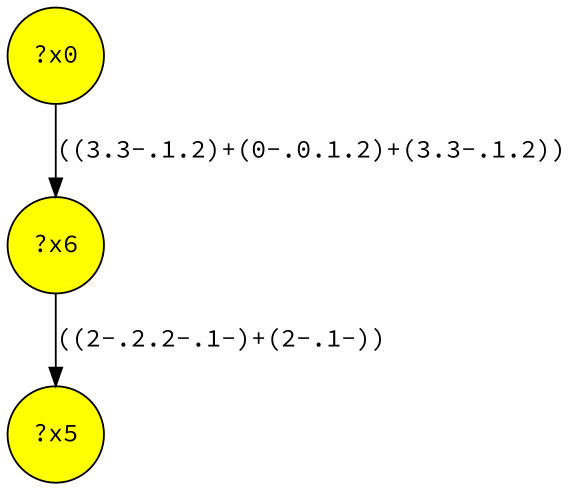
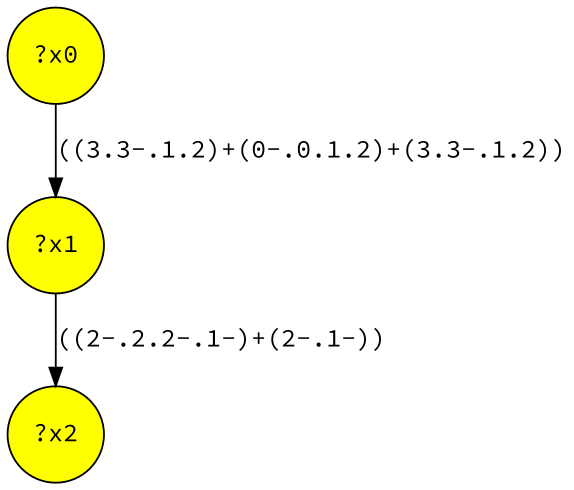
  digraph {
    fontname="Source Code Pro"
    node [fillcolor=yellow fontname="Source Code Pro" shape=circle style="filled,"]
    edge [fontname="Source Code Pro"]
-   n1 [label="?x6"]
-   n2 [label="?x5"]
+   n1 [label="?x1"]
+   n2 [label="?x2"]
    n3 [label="?x0"]
    n1 -> n2 [label="((2-.2.2-.1-)+(2-.1-))"]
    n3 -> n1 [label="((3.3-.1.2)+(0-.0.1.2)+(3.3-.1.2))"]
  }
